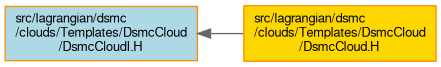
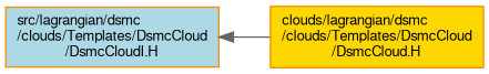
  digraph {
    rankdir=LR
    node [color=darkorange fontname=FreeSans fontsize=10 shape=record style=filled]
    n1 [fillcolor=lightblue fontcolor=black height=0.2 label="src/lagrangian/dsmc\l/clouds/Templates/DsmcCloud\l/DsmcCloudI.H" width=0.4]
-   n2 [height=0.2 label="src/lagrangian/dsmc\l/clouds/Templates/DsmcCloud\l/DsmcCloud.H" width=0.4 fillcolor=gold]
+   n2 [height=0.2 label="clouds/lagrangian/dsmc\l/clouds/Templates/DsmcCloud\l/DsmcCloud.H" width=0.4 fillcolor=gold]
    n1 -> n2 [color=gray40 dir=back fontname=FreeSans fontsize=10 labelfontname=FreeSans labelfontsize=10 style=solid]
  }
